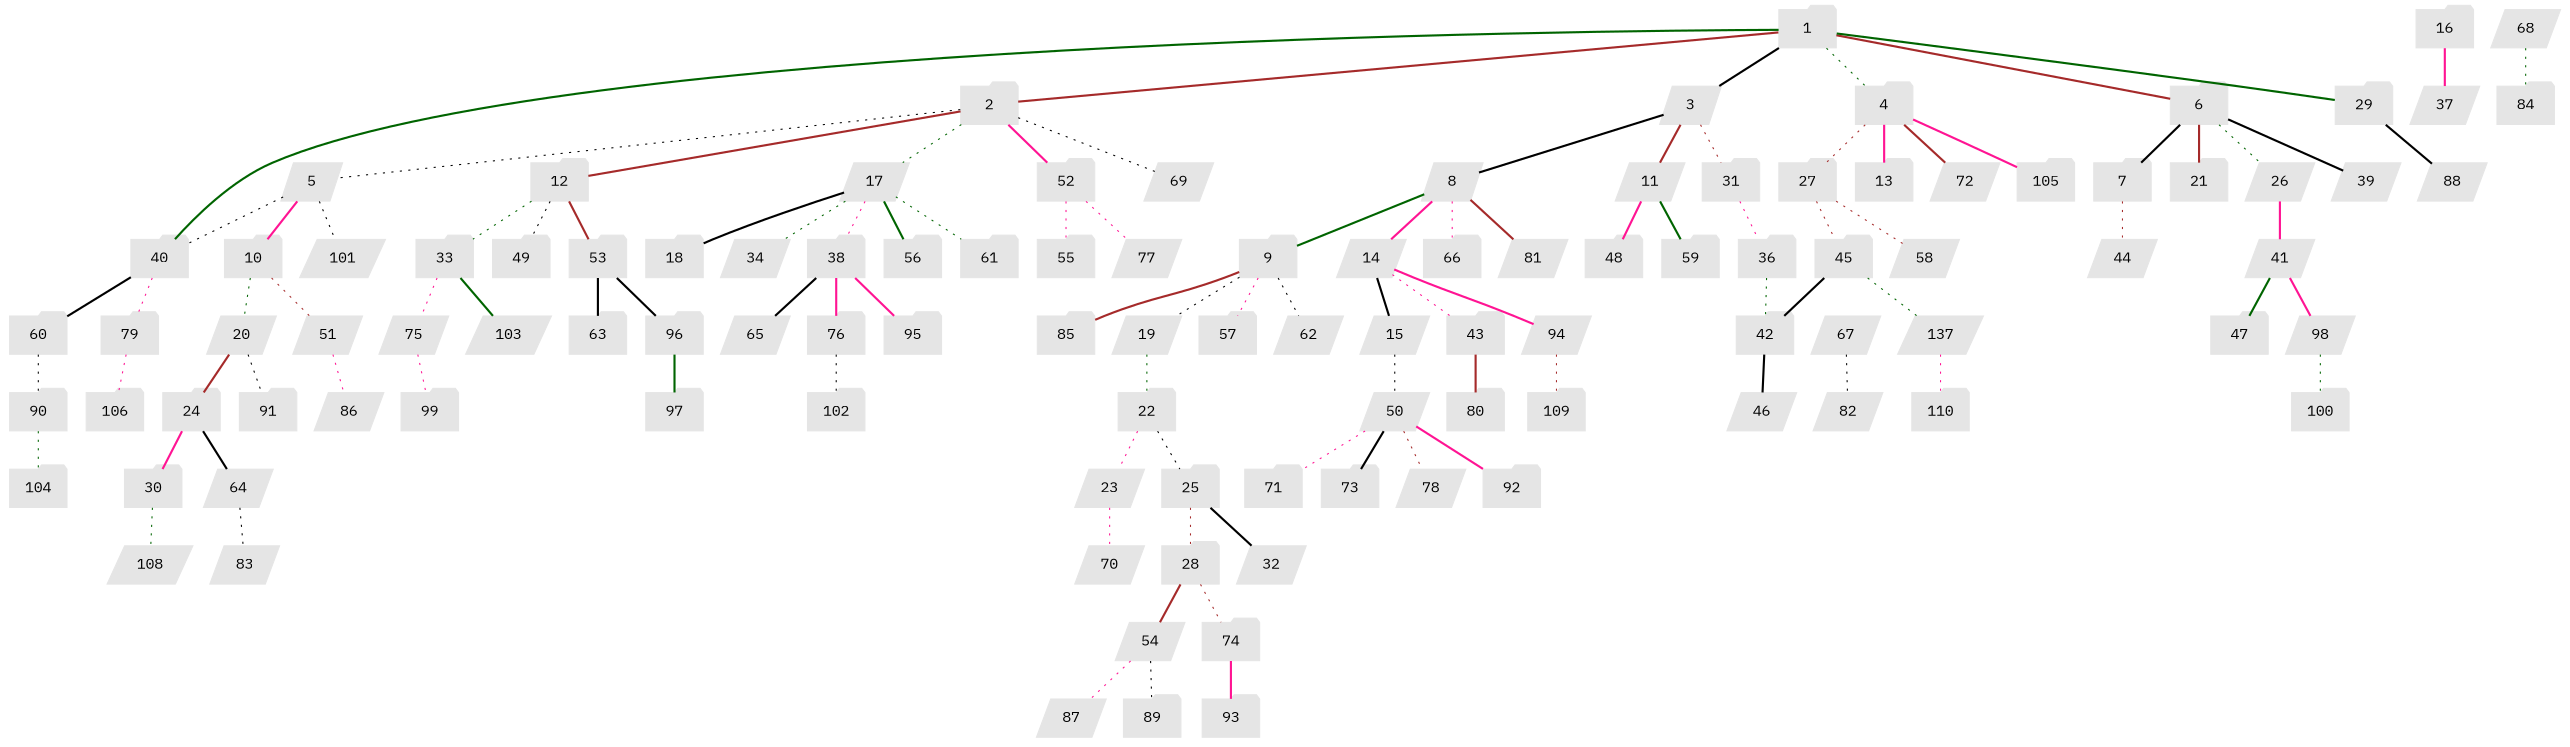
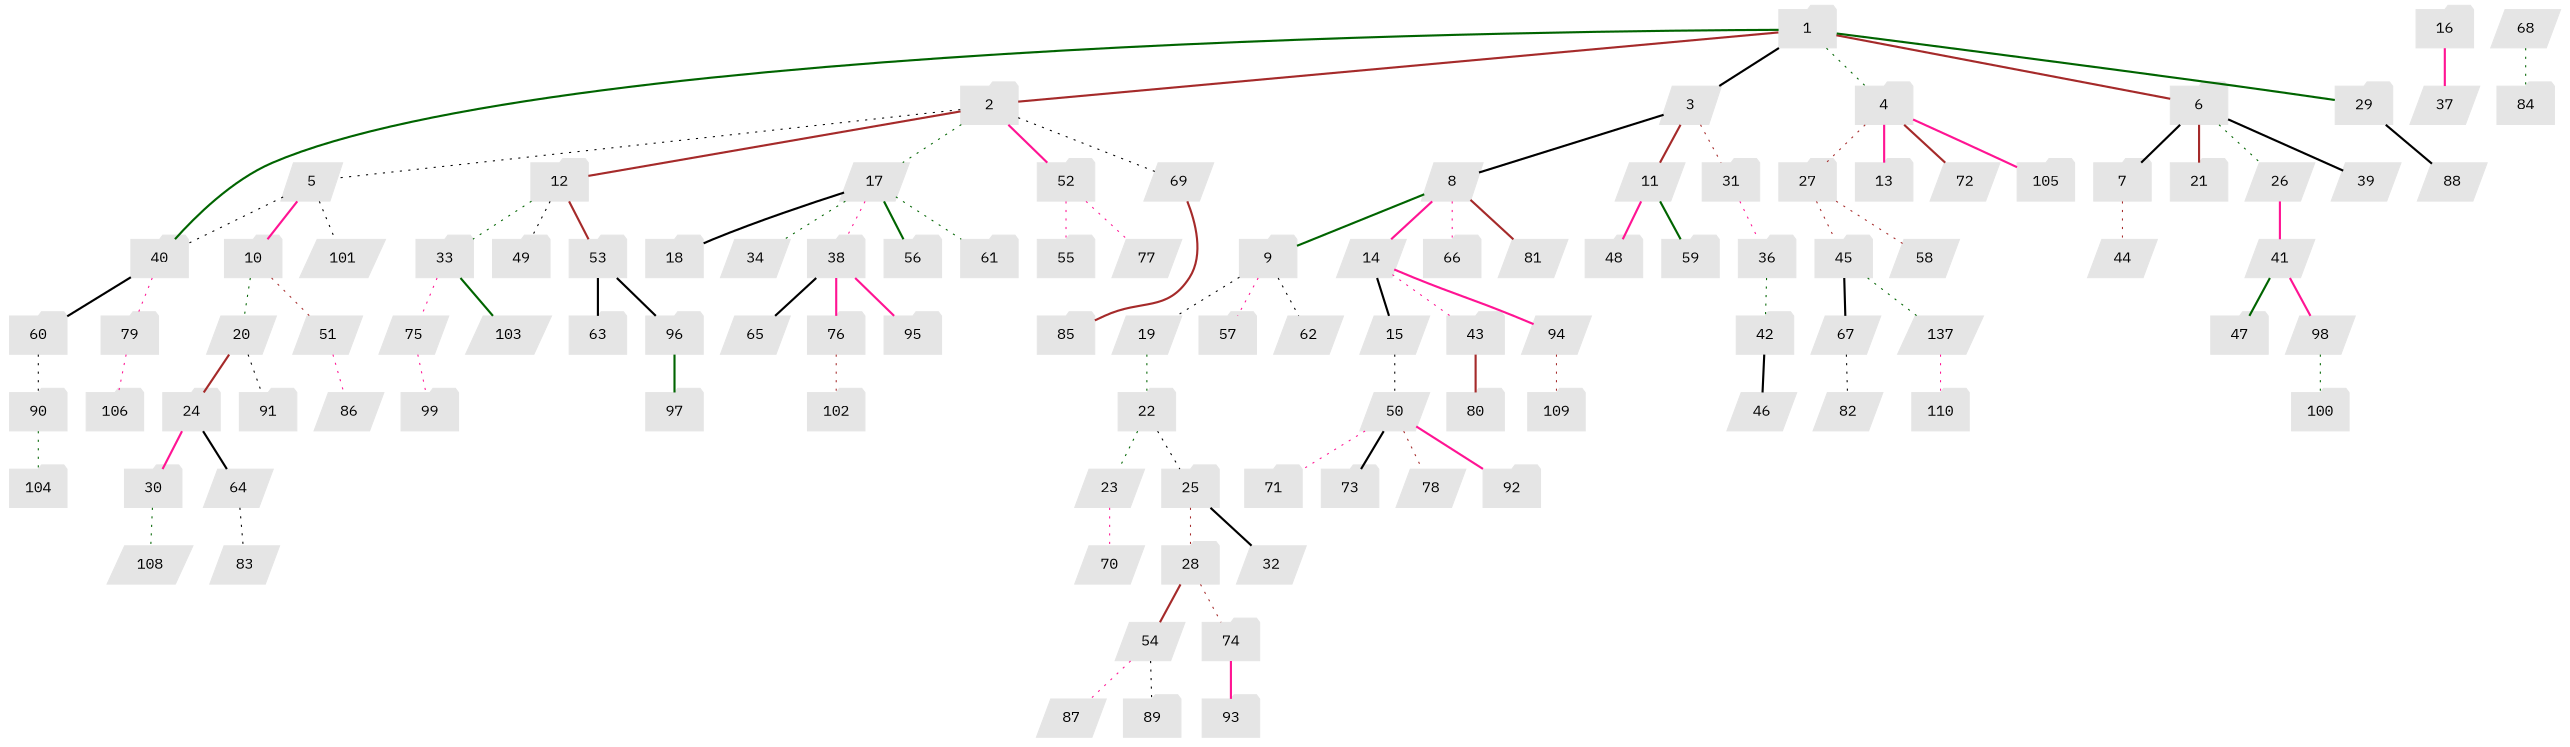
  graph {
    fontname="IBM Plex Mono"
    node [color=gray90 fontname="IBM Plex Mono" shape=folder style=filled]
    edge [color=black fontname="IBM Plex Mono" style=dotted]
    1
    2
    3 [shape=parallelogram]
    4
    6
    29
    40
    5 [shape=parallelogram]
    12
    17 [shape=parallelogram]
    52
    69 [shape=parallelogram]
    8 [shape=parallelogram]
    11 [shape=parallelogram]
    31
    13
    27
    72 [shape=parallelogram]
    105
    7
    21
    26 [shape=parallelogram]
    39 [shape=parallelogram]
    88 [shape=parallelogram]
    60
    79
    10
    101 [shape=parallelogram]
    33
    49
    53
    18
    34 [shape=parallelogram]
    38
    56
    61
    55
    77 [shape=parallelogram]
    85
    9
    14 [shape=parallelogram]
    66
    81 [shape=parallelogram]
    48
    59
    36
    45
    58 [shape=parallelogram]
    20 [shape=parallelogram]
    51 [shape=parallelogram]
    44 [shape=parallelogram]
    41 [shape=parallelogram]
    37 [shape=parallelogram]
    16
    19 [shape=parallelogram]
    57
    62 [shape=parallelogram]
    15 [shape=parallelogram]
    43
    94 [shape=parallelogram]
    22
    24
    91
    86 [shape=parallelogram]
    75 [shape=parallelogram]
    103 [shape=parallelogram]
    63
    96
    50 [shape=parallelogram]
    80
    109
    71
    73
    78 [shape=parallelogram]
    92
    65 [shape=parallelogram]
    76
    95
    23 [shape=parallelogram]
    25
    30
    64 [shape=parallelogram]
    70 [shape=parallelogram]
    28
    32 [shape=parallelogram]
    108 [shape=parallelogram]
    83 [shape=parallelogram]
    54 [shape=parallelogram]
    74
    47
    98 [shape=parallelogram]
    67 [shape=parallelogram]
    n93 [label=137 shape=parallelogram]
    87 [shape=parallelogram]
    89
    93
    42
    99
    68 [shape=parallelogram]
    84
    46 [shape=parallelogram]
    102
    90
    106
    100
    82 [shape=parallelogram]
    110
    97
    104
    1 -- 2 [color=brown style=bold]
    1 -- 3 [style=bold]
    1 -- 4 [color=darkgreen]
    1 -- 6 [color=brown style=bold]
    1 -- 29 [color=darkgreen style=bold]
    1 -- 40 [color=darkgreen style=bold]
    2 -- 5
    2 -- 12 [color=brown style=bold]
    2 -- 17 [color=darkgreen]
    2 -- 52 [color=deeppink style=bold]
    2 -- 69
    3 -- 8 [style=bold]
    3 -- 11 [color=brown style=bold]
    3 -- 31 [color=brown]
    4 -- 13 [color=deeppink style=bold]
    4 -- 27 [color=brown]
    4 -- 72 [color=brown style=bold]
    4 -- 105 [color=deeppink style=bold]
    6 -- 7 [style=bold]
    6 -- 21 [color=brown style=bold]
    6 -- 26 [color=darkgreen]
    6 -- 39 [style=bold]
    29 -- 88 [style=bold]
    40 -- 60 [style=bold]
    40 -- 79 [color=deeppink]
    5 -- 40
    5 -- 10 [color=deeppink style=bold]
    5 -- 101
    12 -- 33 [color=darkgreen]
    12 -- 49
    12 -- 53 [color=brown style=bold]
    17 -- 18 [style=bold]
    17 -- 34 [color=darkgreen]
    17 -- 38 [color=deeppink]
    17 -- 56 [color=darkgreen style=bold]
    17 -- 61 [color=darkgreen]
    52 -- 55 [color=deeppink]
    52 -- 77 [color=deeppink]
-   9 -- 85 [color=brown style=bold]
+   69 -- 85 [color=brown style=bold]
    8 -- 9 [color=darkgreen style=bold]
    8 -- 14 [color=deeppink style=bold]
    8 -- 66 [color=deeppink]
    8 -- 81 [color=brown style=bold]
    11 -- 48 [color=deeppink style=bold]
    11 -- 59 [color=darkgreen style=bold]
    31 -- 36 [color=deeppink]
    27 -- 45 [color=brown]
    27 -- 58 [color=brown]
    7 -- 44 [color=brown]
    26 -- 41 [color=deeppink style=bold]
    60 -- 90
    79 -- 106 [color=deeppink]
    10 -- 20 [color=darkgreen]
    10 -- 51 [color=brown]
    33 -- 75 [color=deeppink]
    33 -- 103 [color=darkgreen style=bold]
    53 -- 63 [style=bold]
    53 -- 96 [style=bold]
    38 -- 65 [style=bold]
    38 -- 76 [color=deeppink style=bold]
    38 -- 95 [color=deeppink style=bold]
    9 -- 19
    9 -- 57 [color=deeppink]
    9 -- 62
    14 -- 15 [style=bold]
    14 -- 43 [color=deeppink]
    14 -- 94 [color=deeppink style=bold]
    36 -- 42 [color=darkgreen]
-   45 -- 42 [style=bold]
+   45 -- 67 [style=bold]
    45 -- n93 [color=darkgreen]
    20 -- 24 [color=brown style=bold]
    20 -- 91
    51 -- 86 [color=deeppink]
    41 -- 47 [color=darkgreen style=bold]
    41 -- 98 [color=deeppink style=bold]
    16 -- 37 [color=deeppink style=bold]
    19 -- 22 [color=darkgreen]
    15 -- 50
    43 -- 80 [color=brown style=bold]
    94 -- 109 [color=brown]
-   22 -- 23 [color=deeppink]
+   22 -- 23 [color=darkgreen]
    22 -- 25
    24 -- 30 [color=deeppink style=bold]
    24 -- 64 [style=bold]
    75 -- 99 [color=deeppink]
    96 -- 97 [color=darkgreen style=bold]
    50 -- 71 [color=deeppink]
    50 -- 73 [style=bold]
    50 -- 78 [color=brown]
    50 -- 92 [color=deeppink style=bold]
-   76 -- 102
+   76 -- 102 [color=brown]
    23 -- 70 [color=deeppink]
    25 -- 28 [color=brown]
    25 -- 32 [style=bold]
    30 -- 108 [color=darkgreen]
    64 -- 83
    28 -- 54 [color=brown style=bold]
    28 -- 74 [color=brown]
    54 -- 87 [color=deeppink]
    54 -- 89
    74 -- 93 [color=deeppink style=bold]
    98 -- 100 [color=darkgreen]
    67 -- 82
    n93 -- 110 [color=deeppink]
    42 -- 46 [style=bold]
    68 -- 84 [color=darkgreen]
    90 -- 104 [color=darkgreen]
  }
